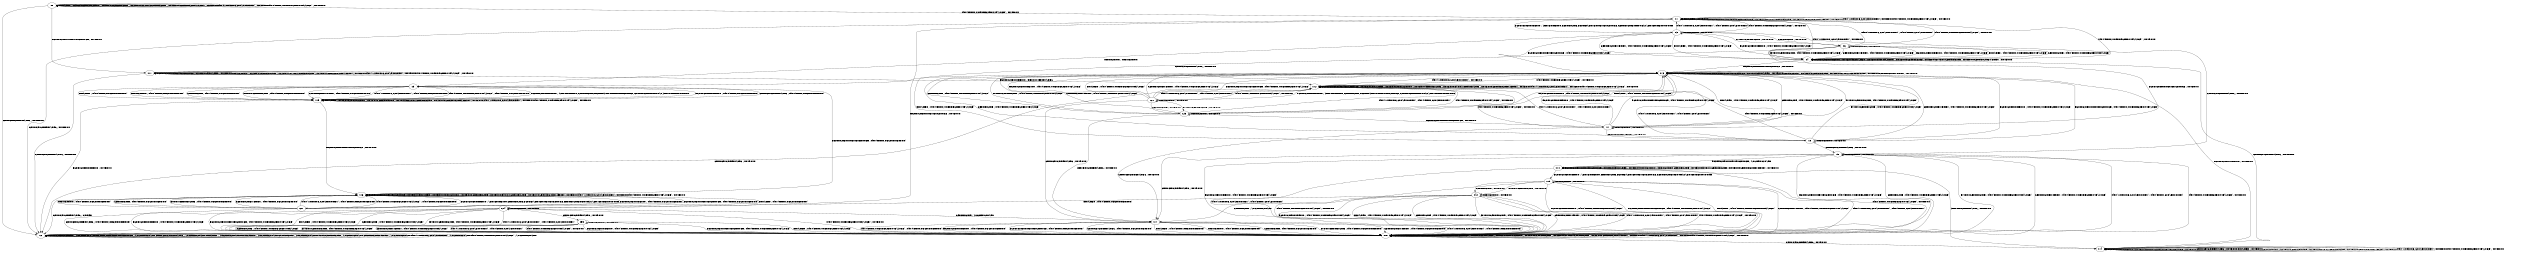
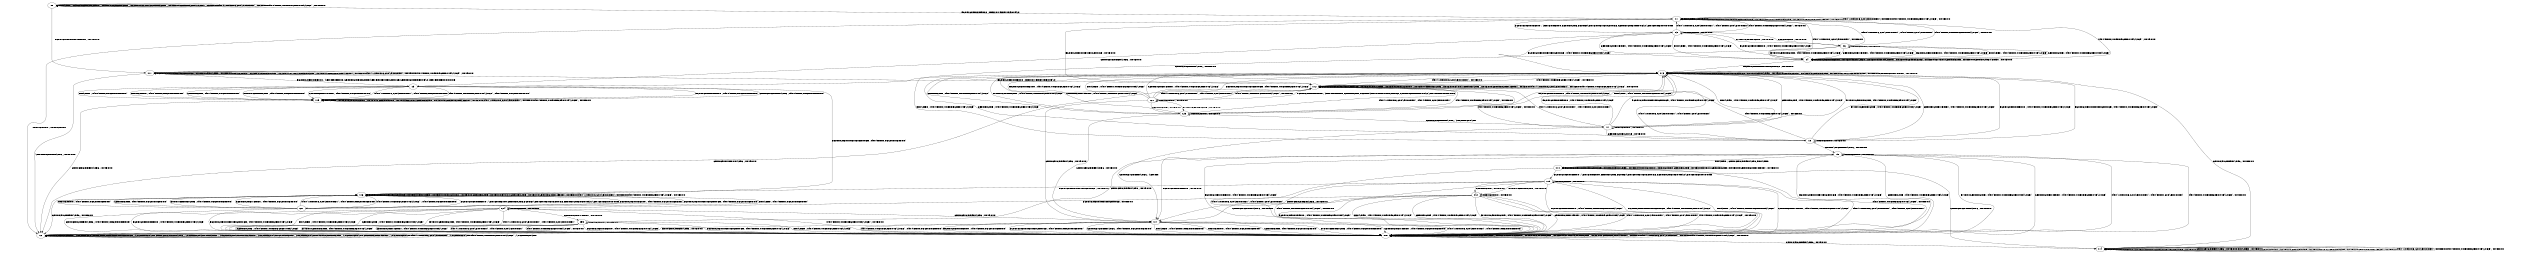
  digraph {
    n1 [label=s0]
    n2 [label=s1]
    n3 [label=s2]
    n4 [label=s11]
    n5 [label=s3]
    n6 [label=s12]
    n7 [label=s4]
    n8 [label=s5]
    n9 [label=s6]
    n10 [label=s13]
    n11 [label=s20]
    n12 [label=s14]
    n13 [label=s15]
    n14 [label=s16]
    n15 [label=s7]
    n16 [label=s23]
    n17 [label=s17]
    n18 [label=s21]
    n19 [label=s8]
    n20 [label=s18]
    n21 [label=s9]
    n22 [label=s10]
    n23 [label=s19]
    n24 [label=s42]
    n25 [label=s24]
    n26 [label=s55]
    n1 -> n1 [label="FINISHED / TIMEOUT"]
    n1 -> n1 [label="APPLICATION / TIMEOUT"]
    n1 -> n1 [label="CERTIFICATE / TIMEOUT"]
    n1 -> n1 [label="EMPTY_CERTIFICATE / TIMEOUT"]
    n1 -> n1 [label="CERTIFICATE_VERIFY / TIMEOUT"]
    n1 -> n1 [label="Alert(WARNING,CLOSE_NOTIFY) / TIMEOUT"]
    n1 -> n1 [label="Alert(FATAL,UNEXPECTED_MESSAGE) / TIMEOUT"]
-   n1 -> n2 [label="Alert(FATAL,UNEXPECTED_MESSAGE) / TIMEOUT"]
-   n1 -> n3 [label="CHANGE_CIPHER_SPEC / TIMEOUT"]
-   n1 -> n4 [label="ECDH_CLIENT_KEY_EXCHANGE / TIMEOUT"]
+   n1 -> n2 [label="ECDH_CLIENT_HELLO / HELLO_VERIFY_REQUEST"]
+   n17 -> n3 [label="CHANGE_CIPHER_SPEC / TIMEOUT"]
+   n1 -> n4 [label="ECDH_CLIENT_KEY_HELLO / TIMEOUT"]
    n2 -> n2 [label="FINISHED / TIMEOUT"]
    n2 -> n2 [label="APPLICATION / TIMEOUT"]
    n2 -> n2 [label="CERTIFICATE / TIMEOUT"]
    n2 -> n2 [label="EMPTY_CERTIFICATE / TIMEOUT"]
    n2 -> n2 [label="CERTIFICATE_VERIFY / TIMEOUT"]
    n2 -> n2 [label="Alert(WARNING,CLOSE_NOTIFY) / TIMEOUT"]
    n2 -> n2 [label="Alert(FATAL,UNEXPECTED_MESSAGE) / TIMEOUT"]
-   n2 -> n3 [label="CHANGE_CIPHER_SPEC / TIMEOUT"]
+   n2 -> n3 [label="APPLICATION / APPLICATION"]
    n2 -> n5 [label="ECDH_CLIENT_HELLO / SERVER_HELLO,CERTIFICATE,ECDHE_SERVER_KEY_EXCHANGE,CERTIFICATE_REQUEST,SERVER_HELLO_DONE"]
-   n2 -> n25 [label="ECDH_CLIENT_KEY_EXCHANGE / TIMEOUT"]
+   n2 -> n6 [label="ECDH_CLIENT_KEY_EXCHANGE / TIMEOUT"]
    n3 -> n3 [label="ECDH_CLIENT_HELLO / SOCKET_CLOSED"]
    n3 -> n3 [label="ECDH_CLIENT_KEY_EXCHANGE / SOCKET_CLOSED"]
    n3 -> n3 [label="CHANGE_CIPHER_SPEC / SOCKET_CLOSED"]
    n3 -> n3 [label="FINISHED / SOCKET_CLOSED"]
    n3 -> n3 [label="APPLICATION / SOCKET_CLOSED"]
    n3 -> n3 [label="CERTIFICATE / SOCKET_CLOSED"]
    n3 -> n3 [label="EMPTY_CERTIFICATE / SOCKET_CLOSED"]
    n3 -> n3 [label="CERTIFICATE_VERIFY / SOCKET_CLOSED"]
    n3 -> n3 [label="Alert(WARNING,CLOSE_NOTIFY) / SOCKET_CLOSED"]
    n3 -> n3 [label="Alert(FATAL,UNEXPECTED_MESSAGE) / SOCKET_CLOSED"]
-   n4 -> n3 [label="CHANGE_CIPHER_SPEC / TIMEOUT"]
+   n4 -> n3 [label="SERVER_CIPHER_SPEC / TIMEOUT"]
    n4 -> n4 [label="ECDH_CLIENT_KEY_EXCHANGE / TIMEOUT"]
    n4 -> n4 [label="FINISHED / TIMEOUT"]
    n4 -> n4 [label="APPLICATION / TIMEOUT"]
    n4 -> n4 [label="CERTIFICATE / TIMEOUT"]
    n4 -> n4 [label="EMPTY_CERTIFICATE / TIMEOUT"]
    n4 -> n4 [label="CERTIFICATE_VERIFY / TIMEOUT"]
    n4 -> n4 [label="Alert(WARNING,CLOSE_NOTIFY) / TIMEOUT"]
    n4 -> n4 [label="Alert(FATAL,UNEXPECTED_MESSAGE) / TIMEOUT"]
-   n4 -> n6 [label="ECDH_CLIENT_HELLO / HELLO_VERIFY_SPEC"]
+   n4 -> n6 [label="ECDH_CLIENT_HELLO / HELLO_VERIFY_REQUEST"]
    n5 -> n2 [label="Alert(WARNING,CLOSE_NOTIFY) / Alert(FATAL,CLOSE_NOTIFY)"]
    n5 -> n2 [label="Alert(FATAL,UNEXPECTED_MESSAGE) / TIMEOUT"]
    n5 -> n5 [label="APPLICATION / TIMEOUT"]
    n5 -> n7 [label="ECDH_CLIENT_HELLO / Alert(FATAL,UNEXPECTED_MESSAGE)"]
    n5 -> n7 [label="FINISHED / Alert(FATAL,UNEXPECTED_MESSAGE)"]
    n5 -> n7 [label="CERTIFICATE_VERIFY / Alert(FATAL,UNEXPECTED_MESSAGE)"]
-   n5 -> n8 [label="APPLICATION / APPLICATION"]
+   n5 -> n8 [label="CHANGE_CIPHER_SPEC / TIMEOUT"]
    n5 -> n9 [label="CERTIFICATE / TIMEOUT"]
    n5 -> n9 [label="EMPTY_CERTIFICATE / TIMEOUT"]
    n5 -> n10 [label="ECDH_CLIENT_KEY_EXCHANGE / Alert(FATAL,UNEXPECTED_MESSAGE)"]
-   n6 -> n3 [label="CHANGE_CIPHER_SPEC / TIMEOUT"]
+   n6 -> n3 [label="CHANGE_TIMEOUT_SPEC / TIMEOUT"]
    n6 -> n6 [label="ECDH_CLIENT_KEY_EXCHANGE / TIMEOUT"]
    n6 -> n6 [label="FINISHED / TIMEOUT"]
    n6 -> n6 [label="APPLICATION / TIMEOUT"]
    n6 -> n6 [label="CERTIFICATE / TIMEOUT"]
    n6 -> n6 [label="EMPTY_CERTIFICATE / TIMEOUT"]
    n6 -> n6 [label="CERTIFICATE_VERIFY / TIMEOUT"]
    n6 -> n6 [label="Alert(WARNING,CLOSE_NOTIFY) / TIMEOUT"]
    n6 -> n6 [label="Alert(FATAL,UNEXPECTED_MESSAGE) / TIMEOUT"]
    n6 -> n11 [label="ECDH_CLIENT_HELLO / SERVER_HELLO,CERTIFICATE,ECDHE_SERVER_KEY_EXCHANGE,CERTIFICATE_REQUEST,SERVER_HELLO_DONE"]
    n7 -> n2 [label="Alert(WARNING,CLOSE_NOTIFY) / TIMEOUT"]
    n7 -> n2 [label="Alert(FATAL,UNEXPECTED_MESSAGE) / TIMEOUT"]
    n7 -> n7 [label="ECDH_CLIENT_HELLO / TIMEOUT"]
    n7 -> n7 [label="FINISHED / TIMEOUT"]
    n7 -> n7 [label="APPLICATION / TIMEOUT"]
    n7 -> n7 [label="CERTIFICATE / TIMEOUT"]
    n7 -> n7 [label="EMPTY_CERTIFICATE / TIMEOUT"]
    n7 -> n7 [label="CERTIFICATE_VERIFY / TIMEOUT"]
    n7 -> n10 [label="ECDH_CLIENT_KEY_EXCHANGE / TIMEOUT"]
-   n7 -> n12 [label="CHANGE_CIPHER_SPEC / TIMEOUT"]
    n8 -> n13 [label="ECDH_CLIENT_HELLO / Alert(FATAL,DECRYPT_ERROR)"]
    n8 -> n13 [label="CHANGE_CIPHER_SPEC / Alert(FATAL,DECRYPT_ERROR)"]
    n8 -> n13 [label="FINISHED / Alert(FATAL,DECRYPT_ERROR)"]
    n8 -> n13 [label="APPLICATION / Alert(FATAL,DECRYPT_ERROR)"]
    n8 -> n13 [label="CERTIFICATE / Alert(FATAL,DECRYPT_ERROR)"]
    n8 -> n13 [label="EMPTY_CERTIFICATE / Alert(FATAL,DECRYPT_ERROR)"]
    n8 -> n13 [label="CERTIFICATE_VERIFY / Alert(FATAL,DECRYPT_ERROR)"]
    n8 -> n13 [label="Alert(WARNING,CLOSE_NOTIFY) / Alert(FATAL,DECRYPT_ERROR)"]
    n8 -> n13 [label="Alert(FATAL,UNEXPECTED_MESSAGE) / Alert(FATAL,DECRYPT_ERROR)"]
    n8 -> n14 [label="ECDH_CLIENT_KEY_EXCHANGE / Alert(FATAL,DECRYPT_ERROR)"]
    n9 -> n2 [label="Alert(WARNING,CLOSE_NOTIFY) / Alert(FATAL,CLOSE_NOTIFY)"]
    n9 -> n2 [label="Alert(FATAL,UNEXPECTED_MESSAGE) / TIMEOUT"]
    n9 -> n7 [label="ECDH_CLIENT_HELLO / Alert(FATAL,UNEXPECTED_MESSAGE)"]
    n9 -> n7 [label="FINISHED / Alert(FATAL,UNEXPECTED_MESSAGE)"]
    n9 -> n7 [label="CERTIFICATE / Alert(FATAL,UNEXPECTED_MESSAGE)"]
    n9 -> n7 [label="EMPTY_CERTIFICATE / Alert(FATAL,UNEXPECTED_MESSAGE)"]
    n9 -> n7 [label="CERTIFICATE_VERIFY / Alert(FATAL,UNEXPECTED_MESSAGE)"]
    n9 -> n8 [label="CHANGE_CIPHER_SPEC / TIMEOUT"]
    n9 -> n9 [label="APPLICATION / TIMEOUT"]
-   n9 -> n15 [label="ECDH_CLIENT_KEY_EXCHANGE / TIMEOUT"]
    n10 -> n6 [label="Alert(WARNING,CLOSE_NOTIFY) / TIMEOUT"]
    n10 -> n6 [label="Alert(FATAL,UNEXPECTED_MESSAGE) / TIMEOUT"]
    n10 -> n10 [label="ECDH_CLIENT_HELLO / TIMEOUT"]
    n10 -> n10 [label="ECDH_CLIENT_KEY_EXCHANGE / TIMEOUT"]
    n10 -> n10 [label="FINISHED / TIMEOUT"]
    n10 -> n10 [label="APPLICATION / TIMEOUT"]
    n10 -> n10 [label="CERTIFICATE / TIMEOUT"]
    n10 -> n10 [label="EMPTY_CERTIFICATE / TIMEOUT"]
    n10 -> n10 [label="CERTIFICATE_VERIFY / TIMEOUT"]
-   n10 -> n12 [label="ECDH_CLIENT_HELLO / TIMEOUT"]
+   n10 -> n12 [label="CHANGE_CIPHER_SPEC / TIMEOUT"]
    n11 -> n6 [label="Alert(WARNING,CLOSE_NOTIFY) / Alert(FATAL,CLOSE_NOTIFY)"]
    n11 -> n6 [label="Alert(FATAL,UNEXPECTED_MESSAGE) / TIMEOUT"]
    n11 -> n10 [label="ECDH_CLIENT_HELLO / Alert(FATAL,UNEXPECTED_MESSAGE)"]
    n11 -> n10 [label="ECDH_CLIENT_KEY_EXCHANGE / Alert(FATAL,UNEXPECTED_MESSAGE)"]
    n11 -> n10 [label="FINISHED / Alert(FATAL,UNEXPECTED_MESSAGE)"]
    n11 -> n10 [label="CERTIFICATE_VERIFY / Alert(FATAL,UNEXPECTED_MESSAGE)"]
    n11 -> n11 [label="APPLICATION / TIMEOUT"]
    n11 -> n16 [label="CERTIFICATE / TIMEOUT"]
    n11 -> n16 [label="EMPTY_CERTIFICATE / TIMEOUT"]
    n11 -> n17 [label="CHANGE_CIPHER_SPEC / TIMEOUT"]
    n12 -> n12 [label="ECDH_CLIENT_HELLO / TIMEOUT"]
    n12 -> n12 [label="ECDH_CLIENT_KEY_EXCHANGE / TIMEOUT"]
    n12 -> n12 [label="CHANGE_CIPHER_SPEC / TIMEOUT"]
    n12 -> n12 [label="FINISHED / TIMEOUT"]
    n12 -> n12 [label="APPLICATION / TIMEOUT"]
    n12 -> n12 [label="CERTIFICATE / TIMEOUT"]
    n12 -> n12 [label="EMPTY_CERTIFICATE / TIMEOUT"]
    n12 -> n12 [label="CERTIFICATE_VERIFY / TIMEOUT"]
    n12 -> n12 [label="Alert(WARNING,CLOSE_NOTIFY) / TIMEOUT"]
    n12 -> n12 [label="Alert(FATAL,UNEXPECTED_MESSAGE) / TIMEOUT"]
-   n13 -> n3 [label="ECDH_CLIENT_HELLO / TIMEOUT"]
-   n13 -> n8 [label="ECDH_CLIENT_HELLO / SERVER_HELLO,CERTIFICATE,ECDHE_SERVER_KEY_EXCHANGE,CERTIFICATE_REQUEST,SERVER_HELLO_DONE"]
+   n13 -> n3 [label="CHANGE_CIPHER_SPEC / TIMEOUT"]
+   n4 -> n8 [label="ECDH_CLIENT_HELLO / SERVER_HELLO,CERTIFICATE,ECDHE_SERVER_KEY_EXCHANGE,CERTIFICATE_REQUEST,SERVER_HELLO_DONE"]
    n13 -> n13 [label="FINISHED / TIMEOUT"]
    n13 -> n13 [label="APPLICATION / TIMEOUT"]
    n13 -> n13 [label="CERTIFICATE / TIMEOUT"]
    n13 -> n13 [label="EMPTY_CERTIFICATE / TIMEOUT"]
    n13 -> n13 [label="CERTIFICATE_VERIFY / TIMEOUT"]
    n13 -> n13 [label="Alert(WARNING,CLOSE_NOTIFY) / TIMEOUT"]
    n13 -> n13 [label="Alert(FATAL,UNEXPECTED_MESSAGE) / TIMEOUT"]
-   n13 -> n14 [label="ECDH_CLIENT_KEY_EXCHANGE / TIMEOUT"]
-   n14 -> n3 [label="CHANGE_CIPHER_SPEC / CIPHER"]
+   n23 -> n14 [label="ECDH_CLIENT_KEY_EXCHANGE / TIMEOUT"]
+   n14 -> n3 [label="CHANGE_CIPHER_SPEC / TIMEOUT"]
    n14 -> n14 [label="ECDH_CLIENT_KEY_EXCHANGE / TIMEOUT"]
    n14 -> n14 [label="FINISHED / TIMEOUT"]
    n14 -> n14 [label="APPLICATION / TIMEOUT"]
    n14 -> n14 [label="CERTIFICATE / TIMEOUT"]
    n14 -> n14 [label="EMPTY_CERTIFICATE / TIMEOUT"]
    n14 -> n14 [label="CERTIFICATE_VERIFY / TIMEOUT"]
    n14 -> n14 [label="Alert(WARNING,CLOSE_NOTIFY) / TIMEOUT"]
    n14 -> n14 [label="Alert(FATAL,UNEXPECTED_MESSAGE) / TIMEOUT"]
    n14 -> n18 [label="ECDH_CLIENT_HELLO / SERVER_HELLO,CERTIFICATE,ECDHE_SERVER_KEY_EXCHANGE,CERTIFICATE_REQUEST,SERVER_HELLO_DONE"]
    n15 -> n6 [label="Alert(WARNING,CLOSE_NOTIFY) / Alert(FATAL,CLOSE_NOTIFY)"]
    n15 -> n6 [label="Alert(FATAL,UNEXPECTED_MESSAGE) / TIMEOUT"]
    n15 -> n10 [label="ECDH_CLIENT_HELLO / Alert(FATAL,UNEXPECTED_MESSAGE)"]
    n15 -> n10 [label="ECDH_CLIENT_KEY_EXCHANGE / Alert(FATAL,UNEXPECTED_MESSAGE)"]
    n15 -> n10 [label="FINISHED / Alert(FATAL,UNEXPECTED_MESSAGE)"]
    n15 -> n10 [label="CERTIFICATE / Alert(FATAL,UNEXPECTED_MESSAGE)"]
    n15 -> n10 [label="EMPTY_CERTIFICATE / Alert(FATAL,UNEXPECTED_MESSAGE)"]
    n15 -> n15 [label="APPLICATION / TIMEOUT"]
-   n15 -> n17 [label="CHANGE_CIPHER_SPEC / TIMEOUT"]
-   n15 -> n19 [label="CERTIFICATE_VERIFY / TIMEOUT"]
+   n15 -> n17 [label="CHANGE_CIPHER_SPEC / SERVER"]
+   n15 -> n19 [label="CERTIFICATE_CLOSE / TIMEOUT"]
    n16 -> n6 [label="Alert(WARNING,CLOSE_NOTIFY) / Alert(FATAL,CLOSE_NOTIFY)"]
    n16 -> n6 [label="Alert(FATAL,UNEXPECTED_MESSAGE) / TIMEOUT"]
    n16 -> n10 [label="ECDH_CLIENT_HELLO / Alert(FATAL,UNEXPECTED_MESSAGE)"]
    n16 -> n10 [label="FINISHED / Alert(FATAL,UNEXPECTED_MESSAGE)"]
    n16 -> n10 [label="CERTIFICATE / Alert(FATAL,UNEXPECTED_MESSAGE)"]
    n16 -> n10 [label="EMPTY_CERTIFICATE / Alert(FATAL,UNEXPECTED_MESSAGE)"]
    n16 -> n10 [label="CERTIFICATE_VERIFY / Alert(FATAL,UNEXPECTED_MESSAGE)"]
-   n16 -> n15 [label="ECDH_CLIENT_KEY_EXCHANGE / TIMEOUT"]
+   n16 -> n15 [label="CHANGE_CIPHER_SPEC / SOCKET_CLOSED"]
    n16 -> n16 [label="APPLICATION / TIMEOUT"]
-   n16 -> n17 [label="SERVER_CIPHER_SPEC / TIMEOUT"]
+   n16 -> n17 [label="CHANGE_CIPHER_SPEC / TIMEOUT"]
    n17 -> n20 [label="ECDH_CLIENT_HELLO / Alert(FATAL,DECRYPT_ERROR)"]
    n17 -> n20 [label="ECDH_CLIENT_KEY_EXCHANGE / Alert(FATAL,DECRYPT_ERROR)"]
    n17 -> n20 [label="CHANGE_CIPHER_SPEC / Alert(FATAL,DECRYPT_ERROR)"]
    n17 -> n20 [label="FINISHED / Alert(FATAL,DECRYPT_ERROR)"]
    n17 -> n20 [label="APPLICATION / Alert(FATAL,DECRYPT_ERROR)"]
    n17 -> n20 [label="CERTIFICATE / Alert(FATAL,DECRYPT_ERROR)"]
    n17 -> n20 [label="EMPTY_CERTIFICATE / Alert(FATAL,DECRYPT_ERROR)"]
    n17 -> n20 [label="CERTIFICATE_VERIFY / Alert(FATAL,DECRYPT_ERROR)"]
    n17 -> n20 [label="Alert(WARNING,CLOSE_NOTIFY) / Alert(FATAL,DECRYPT_ERROR)"]
    n17 -> n20 [label="Alert(FATAL,UNEXPECTED_MESSAGE) / Alert(FATAL,DECRYPT_ERROR)"]
    n18 -> n14 [label="ECDH_CLIENT_HELLO / Alert(FATAL,DECRYPT_ERROR)"]
    n18 -> n14 [label="ECDH_CLIENT_KEY_EXCHANGE / Alert(FATAL,DECRYPT_ERROR)"]
    n18 -> n14 [label="FINISHED / Alert(FATAL,DECRYPT_ERROR)"]
    n18 -> n14 [label="APPLICATION / Alert(FATAL,DECRYPT_ERROR)"]
    n18 -> n14 [label="CERTIFICATE / Alert(FATAL,DECRYPT_ERROR)"]
    n18 -> n14 [label="EMPTY_CERTIFICATE / Alert(FATAL,DECRYPT_ERROR)"]
    n18 -> n14 [label="CERTIFICATE_VERIFY / Alert(FATAL,DECRYPT_ERROR)"]
    n18 -> n14 [label="Alert(WARNING,CLOSE_NOTIFY) / Alert(FATAL,DECRYPT_ERROR)"]
    n18 -> n14 [label="Alert(FATAL,UNEXPECTED_MESSAGE) / Alert(FATAL,DECRYPT_ERROR)"]
    n18 -> n20 [label="CHANGE_CIPHER_SPEC / Alert(FATAL,DECRYPT_ERROR)"]
    n19 -> n6 [label="Alert(WARNING,CLOSE_NOTIFY) / Alert(FATAL,CLOSE_NOTIFY)"]
    n19 -> n6 [label="Alert(FATAL,UNEXPECTED_MESSAGE) / TIMEOUT"]
    n19 -> n10 [label="ECDH_CLIENT_HELLO / Alert(FATAL,UNEXPECTED_MESSAGE)"]
    n19 -> n10 [label="ECDH_CLIENT_KEY_EXCHANGE / Alert(FATAL,UNEXPECTED_MESSAGE)"]
    n19 -> n10 [label="FINISHED / Alert(FATAL,UNEXPECTED_MESSAGE)"]
    n19 -> n10 [label="CERTIFICATE / Alert(FATAL,UNEXPECTED_MESSAGE)"]
    n19 -> n10 [label="EMPTY_CERTIFICATE / Alert(FATAL,UNEXPECTED_MESSAGE)"]
    n19 -> n10 [label="CERTIFICATE_VERIFY / Alert(FATAL,UNEXPECTED_MESSAGE)"]
    n19 -> n19 [label="APPLICATION / TIMEOUT"]
-   n19 -> n21 [label="CHANGE_CIPHER_SPEC / TIMEOUT"]
+   n19 -> n21 [label="REQUEST_CIPHER_SPEC / TIMEOUT"]
    n20 -> n12 [label="CHANGE_CIPHER_SPEC / TIMEOUT"]
    n20 -> n20 [label="ECDH_CLIENT_HELLO / TIMEOUT"]
    n20 -> n20 [label="ECDH_CLIENT_KEY_EXCHANGE / TIMEOUT"]
    n20 -> n20 [label="FINISHED / TIMEOUT"]
    n20 -> n20 [label="APPLICATION / TIMEOUT"]
    n20 -> n20 [label="CERTIFICATE / TIMEOUT"]
    n20 -> n20 [label="EMPTY_CERTIFICATE / TIMEOUT"]
    n20 -> n20 [label="CERTIFICATE_VERIFY / TIMEOUT"]
    n20 -> n20 [label="Alert(WARNING,CLOSE_NOTIFY) / TIMEOUT"]
    n20 -> n20 [label="Alert(FATAL,UNEXPECTED_MESSAGE) / TIMEOUT"]
-   n21 -> n17 [label="CHANGE_CIPHER_SPEC / TIMEOUT"]
+   n21 -> n17 [label="ECDH_CLIENT_HELLO / TIMEOUT"]
    n21 -> n20 [label="ECDH_CLIENT_HELLO / Alert(FATAL,UNEXPECTED_MESSAGE)"]
    n21 -> n20 [label="ECDH_CLIENT_KEY_EXCHANGE / Alert(FATAL,UNEXPECTED_MESSAGE)"]
    n21 -> n20 [label="CERTIFICATE / Alert(FATAL,UNEXPECTED_MESSAGE)"]
    n21 -> n20 [label="EMPTY_CERTIFICATE / Alert(FATAL,UNEXPECTED_MESSAGE)"]
    n21 -> n20 [label="CERTIFICATE_VERIFY / Alert(FATAL,UNEXPECTED_MESSAGE)"]
    n21 -> n20 [label="Alert(WARNING,CLOSE_NOTIFY) / Alert(FATAL,CLOSE_NOTIFY)"]
    n21 -> n20 [label="Alert(FATAL,UNEXPECTED_MESSAGE) / TIMEOUT"]
    n21 -> n21 [label="APPLICATION / TIMEOUT"]
-   n21 -> n22 [label="ECDH_CLIENT_KEY_EXCHANGE / SOCKET_CLOSED"]
-   n22 -> n12 [label="SERVER_CIPHER_SPEC / TIMEOUT"]
+   n21 -> n22 [label="FINISHED / CHANGE_CIPHER_SPEC,FINISHED"]
+   n22 -> n12 [label="CHANGE_CIPHER_SPEC / TIMEOUT"]
    n22 -> n20 [label="Alert(WARNING,CLOSE_NOTIFY) / Alert(FATAL,CLOSE_NOTIFY)"]
    n22 -> n20 [label="Alert(FATAL,UNEXPECTED_MESSAGE) / TIMEOUT"]
    n22 -> n22 [label="ECDH_CLIENT_KEY_EXCHANGE / TIMEOUT"]
    n22 -> n22 [label="FINISHED / TIMEOUT"]
    n22 -> n22 [label="APPLICATION / APPLICATION"]
    n22 -> n22 [label="CERTIFICATE / TIMEOUT"]
    n22 -> n22 [label="EMPTY_CERTIFICATE / TIMEOUT"]
    n22 -> n22 [label="CERTIFICATE_VERIFY / TIMEOUT"]
    n22 -> n23 [label="ECDH_CLIENT_HELLO / SERVER_HELLO,CERTIFICATE,ECDHE_SERVER_KEY_EXCHANGE,CERTIFICATE_REQUEST,SERVER_HELLO_DONE"]
+   n23 -> n17 [label="CHANGE_CIPHER_SPEC / TIMEOUT"]
    n23 -> n20 [label="ECDH_CLIENT_HELLO / Alert(FATAL,UNEXPECTED_MESSAGE)"]
    n23 -> n20 [label="ECDH_CLIENT_KEY_EXCHANGE / Alert(FATAL,UNEXPECTED_MESSAGE)"]
    n23 -> n20 [label="FINISHED / Alert(FATAL,UNEXPECTED_MESSAGE)"]
    n23 -> n20 [label="CERTIFICATE_VERIFY / Alert(FATAL,UNEXPECTED_MESSAGE)"]
    n23 -> n20 [label="Alert(WARNING,CLOSE_NOTIFY) / Alert(FATAL,CLOSE_NOTIFY)"]
    n23 -> n20 [label="Alert(FATAL,UNEXPECTED_MESSAGE) / TIMEOUT"]
    n23 -> n23 [label="APPLICATION / TIMEOUT"]
    n23 -> n24 [label="CERTIFICATE / TIMEOUT"]
    n23 -> n24 [label="EMPTY_CERTIFICATE / TIMEOUT"]
-   n24 -> n17 [label="CERTIFICATE / SOCKET_CLOSED"]
+   n24 -> n17 [label="CHANGE_CIPHER_SPEC / TIMEOUT"]
    n24 -> n20 [label="ECDH_CLIENT_HELLO / Alert(FATAL,UNEXPECTED_MESSAGE)"]
    n24 -> n20 [label="FINISHED / Alert(FATAL,UNEXPECTED_MESSAGE)"]
    n24 -> n20 [label="CERTIFICATE / Alert(FATAL,UNEXPECTED_MESSAGE)"]
    n24 -> n20 [label="EMPTY_CERTIFICATE / Alert(FATAL,UNEXPECTED_MESSAGE)"]
    n24 -> n20 [label="CERTIFICATE_VERIFY / Alert(FATAL,UNEXPECTED_MESSAGE)"]
    n24 -> n20 [label="Alert(WARNING,CLOSE_NOTIFY) / Alert(FATAL,CLOSE_NOTIFY)"]
    n24 -> n20 [label="Alert(FATAL,UNEXPECTED_MESSAGE) / TIMEOUT"]
    n24 -> n24 [label="APPLICATION / TIMEOUT"]
-   n24 -> n25 [label="FINISHED / Alert(FATAL,DECRYPT_ERROR)"]
-   n25 -> n17 [label="CERTIFICATE / SOCKET_CLOSED"]
+   n24 -> n25 [label="ECDH_CLIENT_KEY_EXCHANGE / TIMEOUT"]
+   n25 -> n17 [label="CHANGE_CIPHER_SPEC / TIMEOUT"]
    n25 -> n20 [label="ECDH_CLIENT_HELLO / Alert(FATAL,UNEXPECTED_MESSAGE)"]
    n25 -> n20 [label="ECDH_CLIENT_KEY_EXCHANGE / Alert(FATAL,UNEXPECTED_MESSAGE)"]
    n25 -> n20 [label="FINISHED / Alert(FATAL,UNEXPECTED_MESSAGE)"]
    n25 -> n20 [label="CERTIFICATE / Alert(FATAL,UNEXPECTED_MESSAGE)"]
    n25 -> n20 [label="EMPTY_CERTIFICATE / Alert(FATAL,UNEXPECTED_MESSAGE)"]
    n25 -> n20 [label="Alert(WARNING,CLOSE_NOTIFY) / Alert(FATAL,CLOSE_NOTIFY)"]
    n25 -> n20 [label="Alert(FATAL,UNEXPECTED_MESSAGE) / TIMEOUT"]
    n25 -> n25 [label="APPLICATION / TIMEOUT"]
-   n25 -> n26 [label="CHANGE_CIPHER_SPEC / TIMEOUT"]
+   n25 -> n26 [label="CERTIFICATE_VERIFY / TIMEOUT"]
    n26 -> n20 [label="ECDH_CLIENT_HELLO / Alert(FATAL,UNEXPECTED_MESSAGE)"]
    n26 -> n20 [label="ECDH_CLIENT_KEY_EXCHANGE / Alert(FATAL,UNEXPECTED_MESSAGE)"]
    n26 -> n20 [label="FINISHED / Alert(FATAL,UNEXPECTED_MESSAGE)"]
    n26 -> n20 [label="CERTIFICATE / Alert(FATAL,UNEXPECTED_MESSAGE)"]
    n26 -> n20 [label="EMPTY_CERTIFICATE / Alert(FATAL,UNEXPECTED_MESSAGE)"]
    n26 -> n20 [label="CERTIFICATE_VERIFY / Alert(FATAL,UNEXPECTED_MESSAGE)"]
    n26 -> n20 [label="Alert(WARNING,CLOSE_NOTIFY) / Alert(FATAL,CLOSE_NOTIFY)"]
    n26 -> n20 [label="Alert(FATAL,UNEXPECTED_MESSAGE) / TIMEOUT"]
-   n5 -> n21 [label="CHANGE_CIPHER_SPEC / TIMEOUT"]
+   n26 -> n21 [label="CHANGE_CIPHER_SPEC / TIMEOUT"]
    n26 -> n26 [label="APPLICATION / TIMEOUT"]
  }
